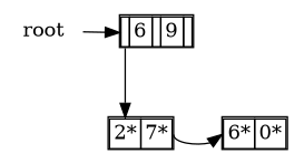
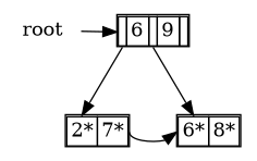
  digraph {
    splines=false
    node [shape=none]
    edge [headport=key0 tailport=key1]
    n1 [label=<<table border="1" cellborder="1" cellspacing="0">                     <tr>                         <td port="connector0"></td>                         <td port="key0">6</td>                         <td port="connector1"></td>                         <td port="key1">9</td>                         <td port="connector2"></td>                     </tr>                 </table>>]
    n2 [label=root]
    n3 [label=<<table border="1" cellborder="1" cellspacing="0">                     <tr>                         <td port="key0">2*</td>                         <td port="key1">7*</td>                     </tr>                 </table>>]
-   n4 [label=<<table border="1" cellborder="1" cellspacing="0">                     <tr>                         <td port="key0">6*</td>                         <td port="key1">0*</td>                     </tr>                 </table>>]
+   n4 [label=<<table border="1" cellborder="1" cellspacing="0">                     <tr>                         <td port="key0">6*</td>                         <td port="key1">8*</td>                     </tr>                 </table>>]
    subgraph sub_1 {
      rank=min
      n1
      n2
    }
    subgraph sub_2 {
      rank=same
      n3
      n4
    }
    n1 -> n3 [tailport=connector0]
+   n1 -> n4 [tailport=connector1]
    n2 -> n1 [headport=connector0]
    n3 -> n4
  }
